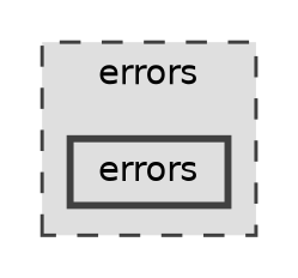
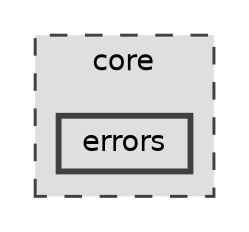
  digraph {
    compound=true
    rankdir=LR
    n1 [color=grey25 fillcolor="#dfdfdf" fontname=Helvetica fontsize=10 height=0.2 label=errors shape=box style="filled,bold" width=0.4]
    subgraph cluster_1 {
      bgcolor="#dfdfdf"
      fontname=Helvetica
      fontsize=10
-     label=errors
+     label=core
      pencolor=grey25
      style="filled,dashed"
      n1
    }
  }
